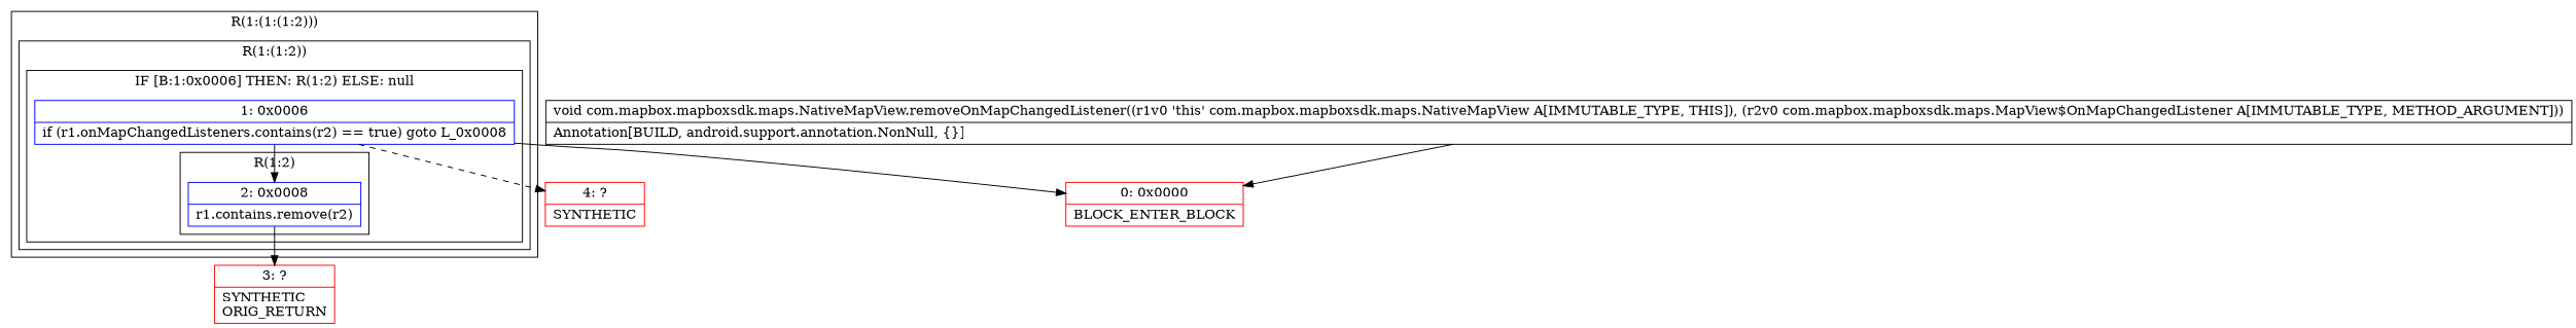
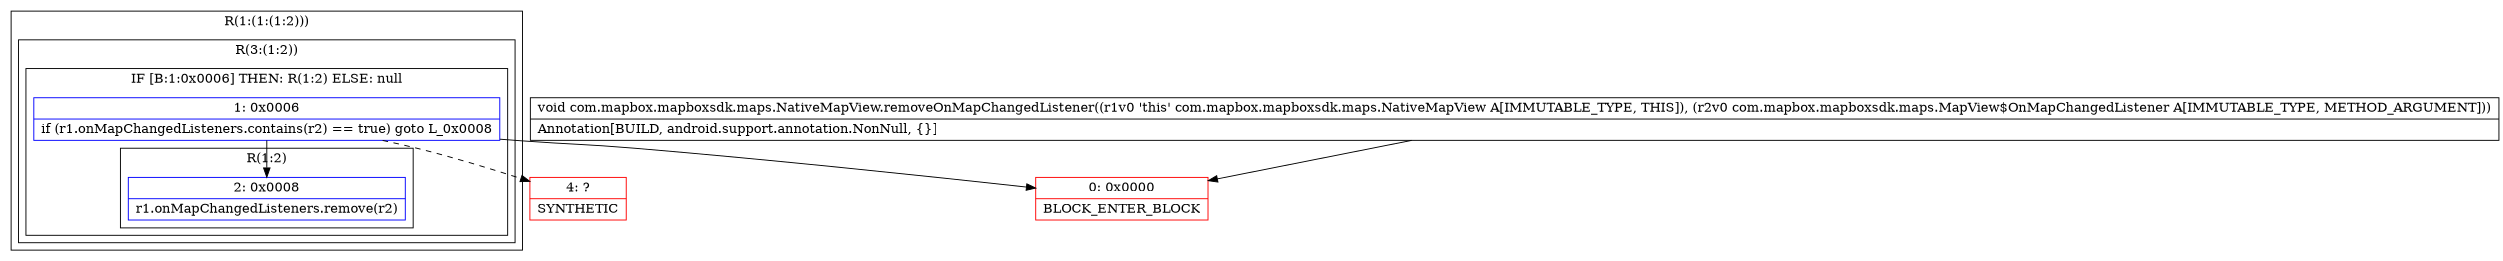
  digraph {
    node [color=red shape=record]
-   n1 [color=blue label="{2\:\ 0x0008|r1.contains.remove(r2)\l}"]
+   n1 [color=blue label="{2\:\ 0x0008|r1.onMapChangedListeners.remove(r2)\l}"]
    n2 [color=blue label="{1\:\ 0x0006|if (r1.onMapChangedListeners.contains(r2) == true) goto L_0x0008\l}"]
-   n3 [label="{3\:\ ?|SYNTHETIC\lORIG_RETURN\l}"]
    n4 [label="{4\:\ ?|SYNTHETIC\l}"]
    n5 [label="{0\:\ 0x0000|BLOCK_ENTER_BLOCK\l}"]
    n6 [label="{void com.mapbox.mapboxsdk.maps.NativeMapView.removeOnMapChangedListener((r1v0 'this' com.mapbox.mapboxsdk.maps.NativeMapView A[IMMUTABLE_TYPE, THIS]), (r2v0 com.mapbox.mapboxsdk.maps.MapView$OnMapChangedListener A[IMMUTABLE_TYPE, METHOD_ARGUMENT]))  | Annotation[BUILD, android.support.annotation.NonNull, \{\}]\l}" color=""]
    subgraph cluster_1 {
      label="R(1:(1:(1:2)))"
      subgraph cluster_2 {
-       label="R(1:(1:2))"
+       label="R(3:(1:2))"
        subgraph cluster_3 {
          label="IF [B:1:0x0006] THEN: R(1:2) ELSE: null"
          n2
          subgraph cluster_4 {
            label="R(1:2)"
            n1
          }
        }
      }
    }
-   n1 -> n3
    n2 -> n1
    n2 -> n4 [style=dashed]
    n2 -> n5
    n6 -> n5
  }
